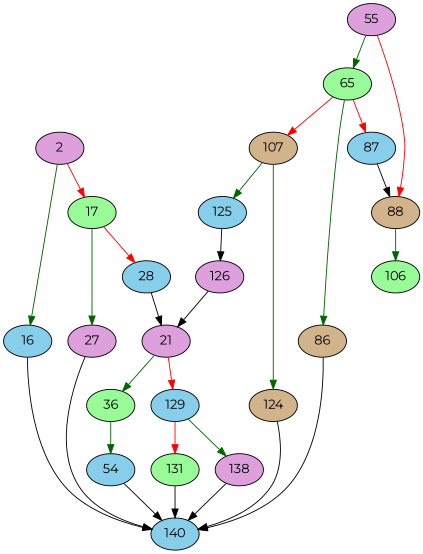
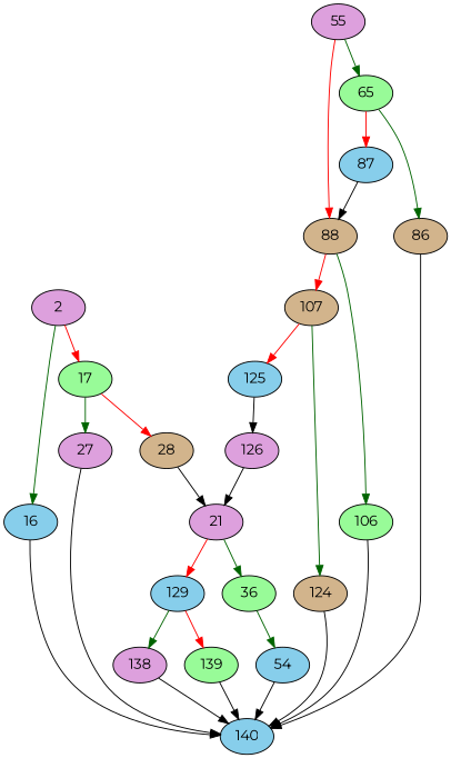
  strict digraph {
    fontname=Montserrat
    node [fillcolor=plum fontname=Montserrat style=filled]
    edge [fontname=Montserrat]
    2 [entry=true]
    16 [fillcolor=skyblue]
    17 [fillcolor=palegreen]
    140 [fillcolor=skyblue]
    27
-   28 [fillcolor=skyblue]
+   28 [fillcolor=tan]
    n7 [label=21]
    36 [fillcolor=palegreen]
    129 [fillcolor=skyblue]
    54 [fillcolor=skyblue]
    138
-   139 [fillcolor=palegreen label=131]
+   139 [fillcolor=palegreen]
    65 [fillcolor=palegreen]
    55
    88 [fillcolor=tan]
    86 [fillcolor=tan]
    87 [fillcolor=skyblue]
    106 [fillcolor=palegreen]
    107 [fillcolor=tan]
    124 [fillcolor=tan]
    125 [fillcolor=skyblue]
    126
    2 -> 16 [color=darkgreen cond=true]
    2 -> 17 [color=red cond=false]
    16 -> 140
    17 -> 27 [color=darkgreen cond=true]
    17 -> 28 [color=red cond=false]
    27 -> 140
    28 -> n7
    n7 -> 36 [color=darkgreen cond=true]
    n7 -> 129 [color=red cond=false]
    36 -> 54 [color=darkgreen cond=true]
    129 -> 138 [color=darkgreen cond=true]
    129 -> 139 [color=red cond=false]
    54 -> 140
    138 -> 140
    139 -> 140
    65 -> 86 [color=darkgreen cond=true]
    65 -> 87 [color=red cond=false]
    55 -> 65 [color=darkgreen cond=true]
    55 -> 88 [color=red cond=false]
    88 -> 106 [color=darkgreen cond=true]
-   65 -> 107 [color=red cond=false]
+   88 -> 107 [color=red cond=false]
    86 -> 140
    87 -> 88
+   106 -> 140
    107 -> 124 [color=darkgreen cond=true]
-   107 -> 125 [color=darkgreen cond=false]
+   107 -> 125 [color=red cond=false]
    124 -> 140
    125 -> 126
    126 -> n7
  }
